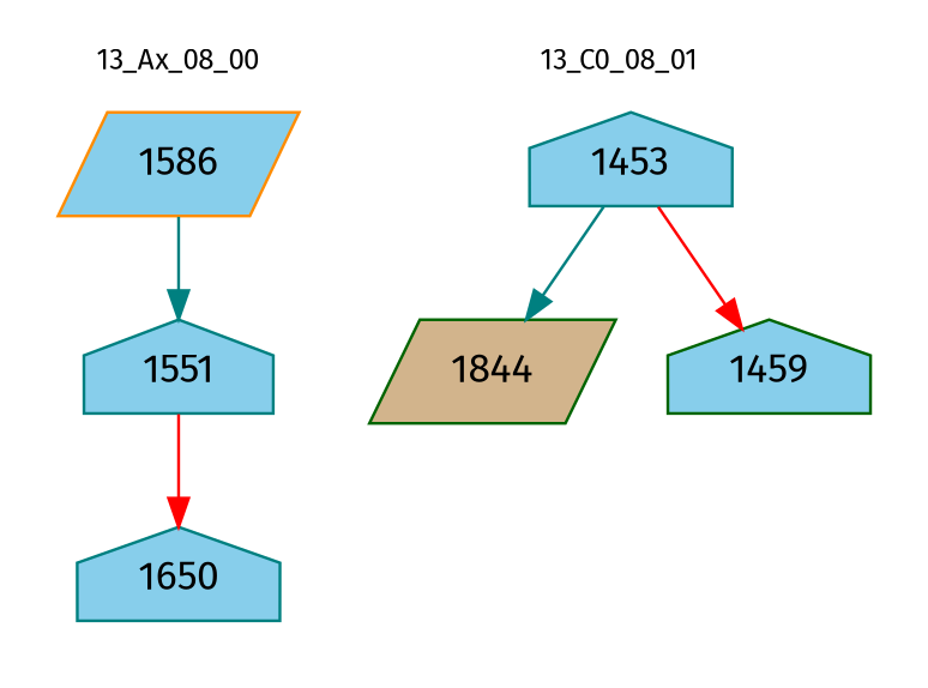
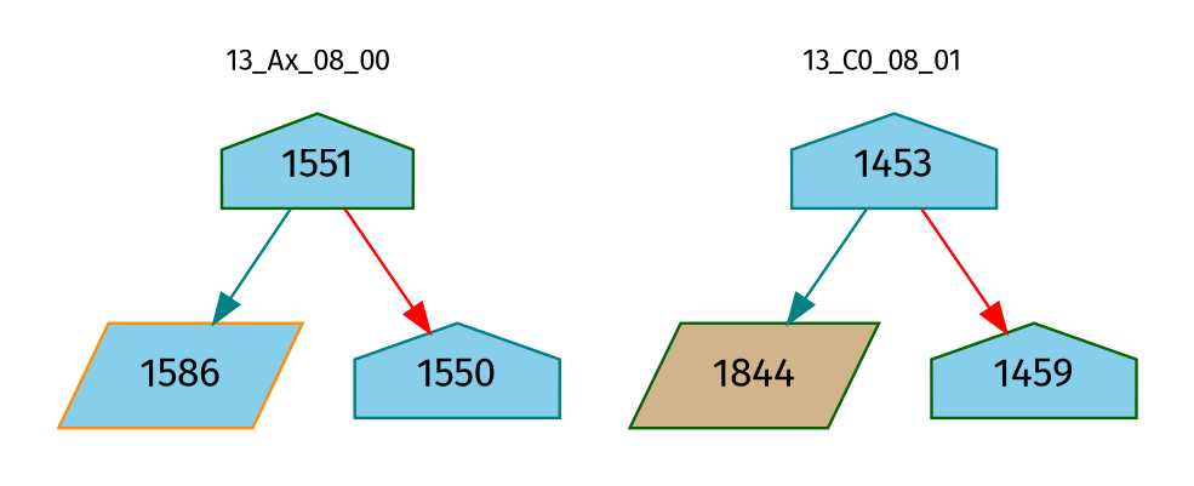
  digraph {
    fontname="Fira Sans"
    node [color=darkgreen fillcolor=skyblue fontname="Fira Sans" shape=house style=filled]
    edge [color=teal fontname="Fira Sans"]
-   n1 [color=teal label=1551]
+   n1 [label=1551]
    n2 [color=darkorange label=1586 shape=parallelogram]
-   n3 [color=teal label=1650]
+   n3 [color=teal label=1550]
    n4 [color=teal label=1453]
    n5 [fillcolor=tan label=1844 shape=parallelogram]
    n6 [label=1459]
    subgraph cluster_1 {
      color=white
      fontsize=10
      label="13_Ax_08_00"
      n1
      n2
      n3
    }
    subgraph cluster_2 {
      color=white
      fontsize=10
      label="13_C0_08_01"
      n4
      n5
      n6
    }
-   n2 -> n1
+   n1 -> n2
    n1 -> n3 [color=red]
    n4 -> n5
    n4 -> n6 [color=red]
  }
